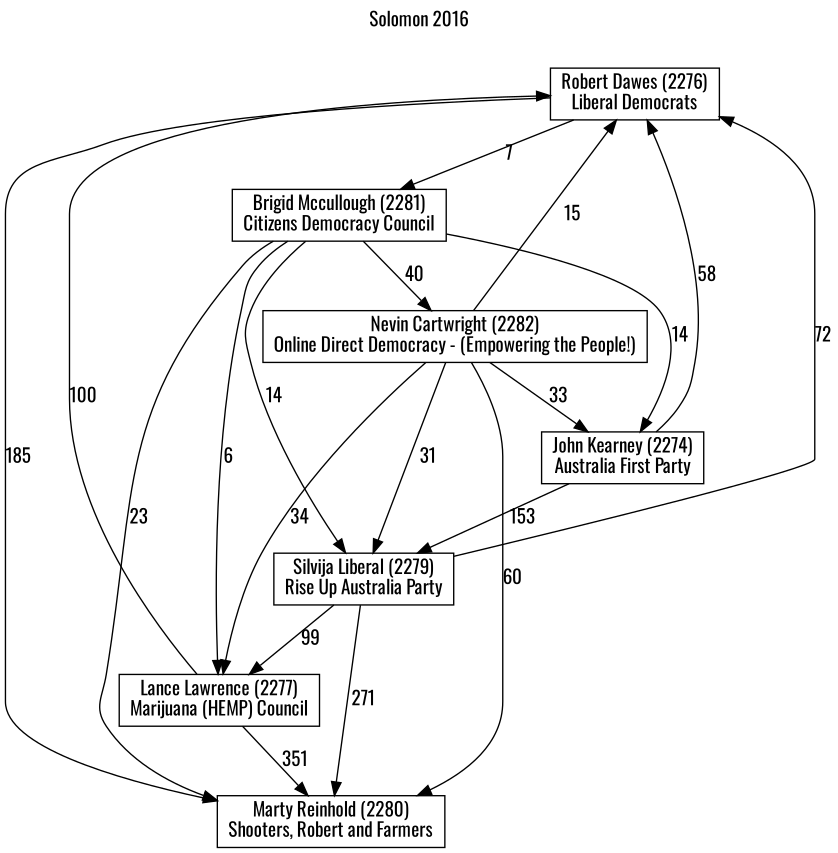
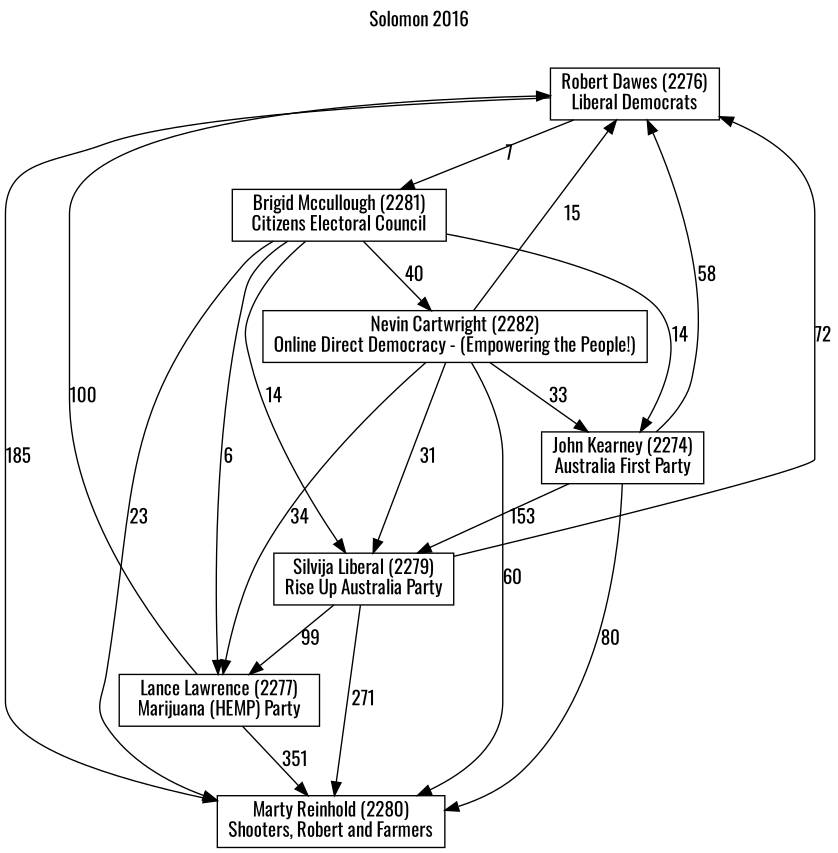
  digraph {
    fontname=Oswald
    label="Solomon 2016"
    labelloc=t
    mclimit=10
    node [fontname=Oswald shape=box]
    edge [fontname=Oswald]
    n1 [label="Marty Reinhold (2280)\nShooters, Robert and Farmers"]
    n2 [label="Robert Dawes (2276)\nLiberal Democrats"]
-   n3 [label="Brigid Mccullough (2281)\nCitizens Democracy Council"]
-   n4 [label="Lance Lawrence (2277)\nMarijuana (HEMP) Council"]
+   n3 [label="Brigid Mccullough (2281)\nCitizens Electoral Council"]
+   n4 [label="Lance Lawrence (2277)\nMarijuana (HEMP) Party"]
    n5 [label="Silvija Liberal (2279)\nRise Up Australia Party"]
    n6 [label="John Kearney (2274)\nAustralia First Party"]
    n7 [label="Nevin Cartwright (2282)\nOnline Direct Democracy - (Empowering the People!)"]
    n2 -> n1 [label=185]
    n2 -> n3 [label=7]
    n3 -> n1 [label=23]
    n3 -> n4 [label=6]
    n3 -> n5 [label=14]
    n3 -> n6 [label=14]
    n3 -> n7 [label=40]
    n4 -> n1 [label=351]
    n4 -> n2 [label=100]
    n5 -> n1 [label=271]
    n5 -> n2 [label=72]
    n5 -> n4 [label=99]
+   n6 -> n1 [label=80]
    n6 -> n2 [label=58]
    n6 -> n5 [label=153]
    n7 -> n1 [label=60]
    n7 -> n2 [label=15]
    n7 -> n4 [label=34]
    n7 -> n5 [label=31]
    n7 -> n6 [label=33]
  }
